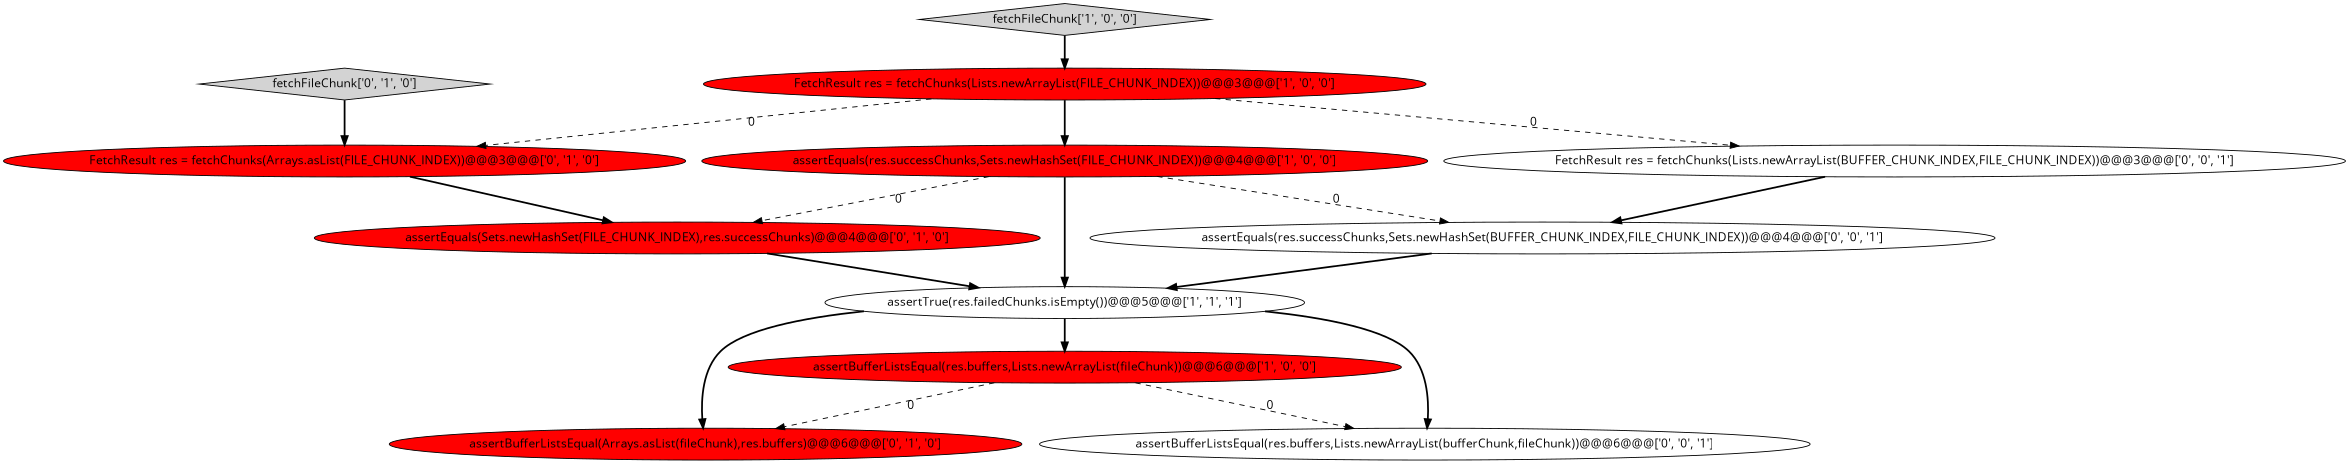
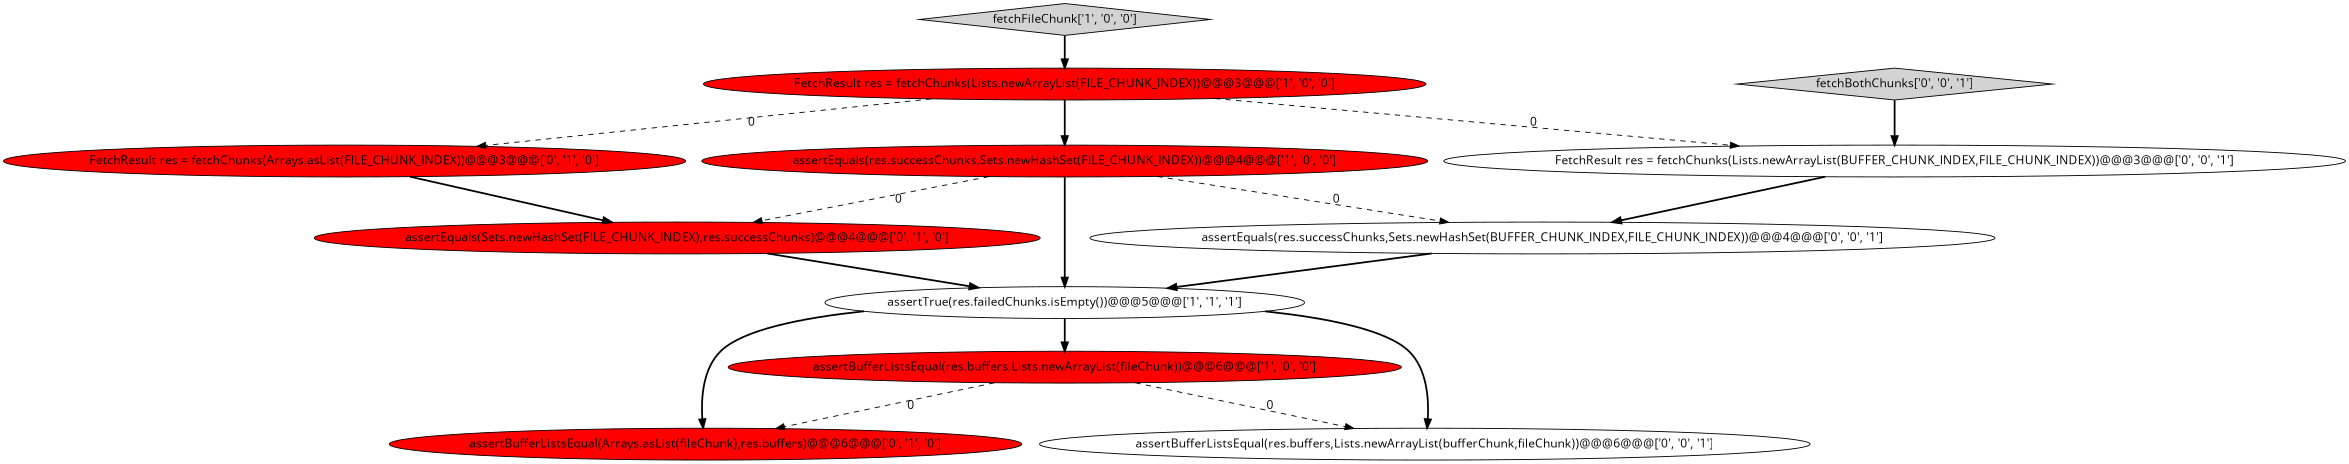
  digraph {
    fontname="Open Sans"
    node [fillcolor=red fontname="Open Sans" shape=ellipse style=filled]
    edge [fontname="Open Sans" style=bold]
    n1 [fillcolor=lightgray label="fetchFileChunk['1', '0', '0']" shape=diamond]
    n2 [label="FetchResult res = fetchChunks(Lists.newArrayList(FILE_CHUNK_INDEX))@@@3@@@['1', '0', '0']"]
    n3 [label="assertEquals(res.successChunks,Sets.newHashSet(FILE_CHUNK_INDEX))@@@4@@@['1', '0', '0']"]
    n4 [label="FetchResult res = fetchChunks(Arrays.asList(FILE_CHUNK_INDEX))@@@3@@@['0', '1', '0']"]
    n5 [fillcolor=white label="FetchResult res = fetchChunks(Lists.newArrayList(BUFFER_CHUNK_INDEX,FILE_CHUNK_INDEX))@@@3@@@['0', '0', '1']"]
    n6 [fillcolor=white label="assertEquals(res.successChunks,Sets.newHashSet(BUFFER_CHUNK_INDEX,FILE_CHUNK_INDEX))@@@4@@@['0', '0', '1']"]
    n7 [label="assertEquals(Sets.newHashSet(FILE_CHUNK_INDEX),res.successChunks)@@@4@@@['0', '1', '0']"]
    n8 [fillcolor=white label="assertTrue(res.failedChunks.isEmpty())@@@5@@@['1', '1', '1']"]
+   n9 [fillcolor=lightgray label="fetchBothChunks['0', '0', '1']" shape=diamond]
    n10 [label="assertBufferListsEqual(res.buffers,Lists.newArrayList(fileChunk))@@@6@@@['1', '0', '0']"]
    n11 [label="assertBufferListsEqual(Arrays.asList(fileChunk),res.buffers)@@@6@@@['0', '1', '0']"]
    n12 [fillcolor=white label="assertBufferListsEqual(res.buffers,Lists.newArrayList(bufferChunk,fileChunk))@@@6@@@['0', '0', '1']"]
-   n13 [fillcolor=lightgray label="fetchFileChunk['0', '1', '0']" shape=diamond]
    n1 -> n2
    n2 -> n3
    n2 -> n4 [label=0 style=dashed]
    n2 -> n5 [label=0 style=dashed]
    n3 -> n6 [label=0 style=dashed]
    n3 -> n7 [label=0 style=dashed]
    n3 -> n8
    n4 -> n7
    n5 -> n6
    n6 -> n8
    n7 -> n8
    n8 -> n10
    n8 -> n11
    n8 -> n12
+   n9 -> n5
    n10 -> n11 [label=0 style=dashed]
    n10 -> n12 [label=0 style=dashed]
-   n13 -> n4
  }
